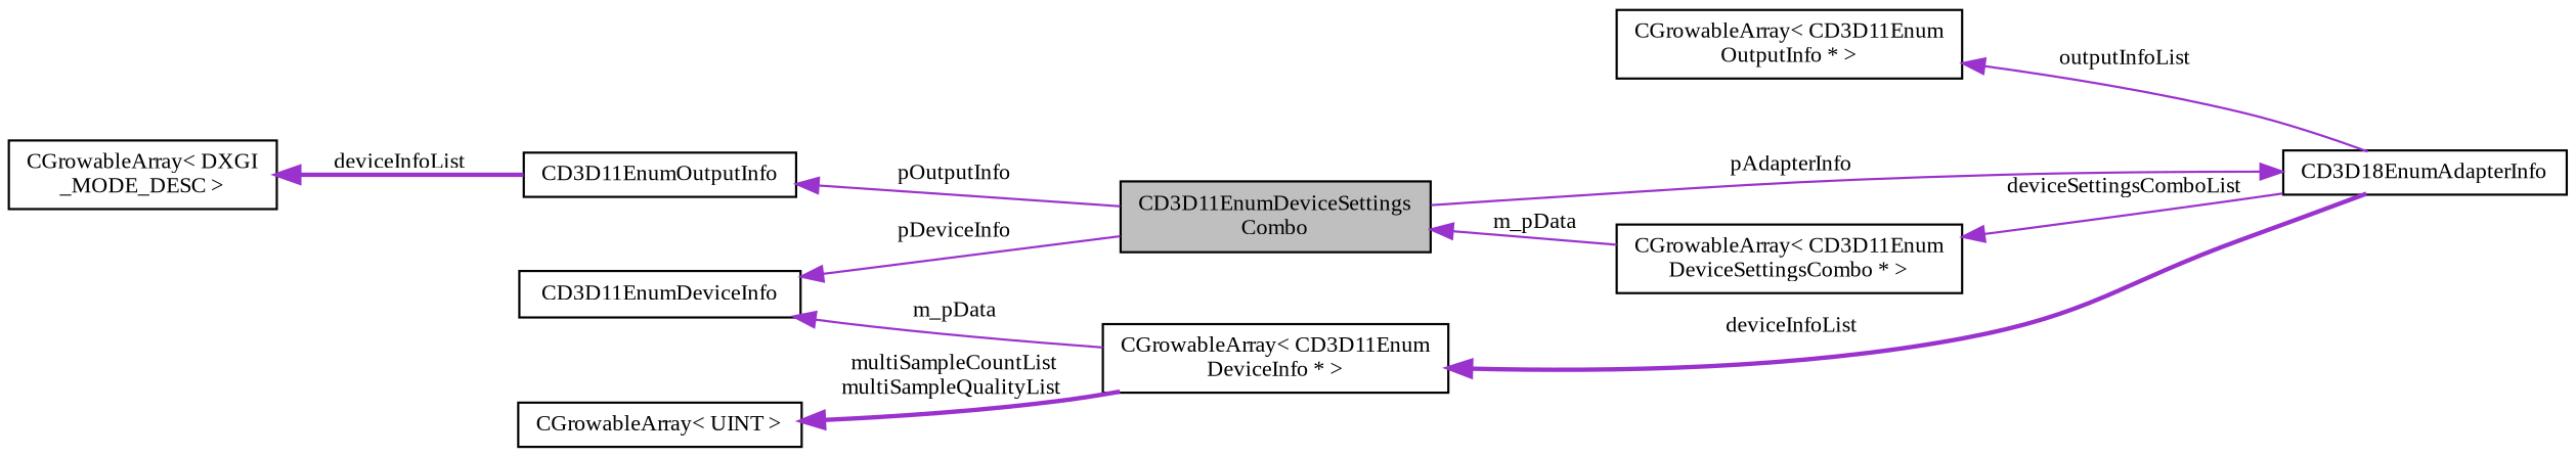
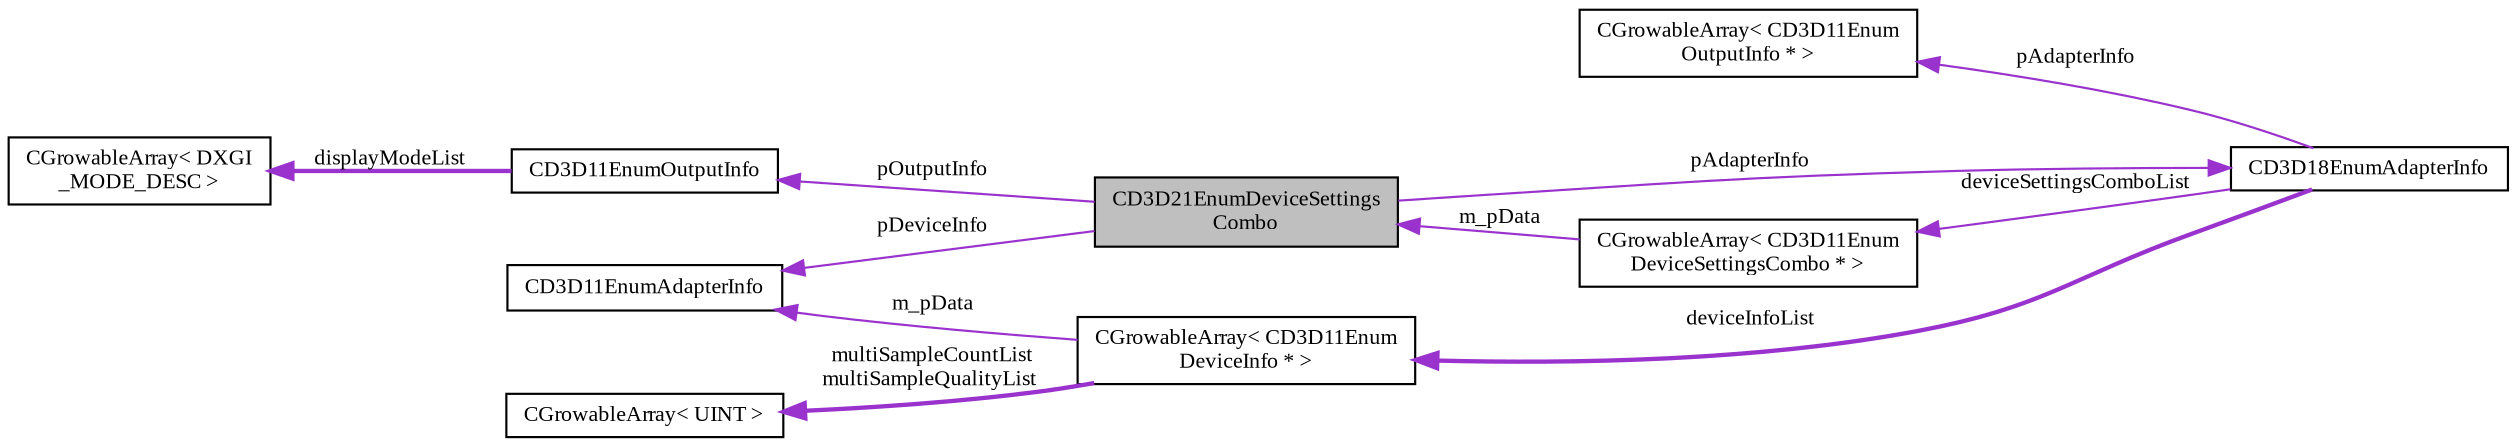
  digraph {
    fontname="Liberation Serif"
    rankdir=LR
    node [color=black fillcolor=white fontname="Liberation Serif" fontsize=10 shape=record style=filled]
    edge [color=darkorchid3 dir=back fontname="Liberation Serif" fontsize=10 labelfontname=Helvetica labelfontsize=10 style=solid]
-   n1 [fillcolor=grey75 fontcolor=black height=0.2 label="CD3D11EnumDeviceSettings\lCombo" width=0.4]
+   n1 [fillcolor=grey75 fontcolor=black height=0.2 label="CD3D21EnumDeviceSettings\lCombo" width=0.4]
    n2 [height=0.2 label="CGrowableArray\< CD3D11Enum\lDeviceSettingsCombo * \>" width=0.4]
    n3 [height=0.2 label=CD3D18EnumAdapterInfo width=0.4]
    n4 [height=0.2 label=CD3D11EnumOutputInfo width=0.4]
    n5 [height=0.2 label="CGrowableArray\< CD3D11Enum\lOutputInfo * \>" width=0.4]
    n6 [height=0.2 label="CGrowableArray\< DXGI\l_MODE_DESC \>" width=0.4]
    n7 [height=0.2 label="CGrowableArray\< CD3D11Enum\lDeviceInfo * \>" width=0.4]
-   n8 [height=0.2 label=CD3D11EnumDeviceInfo width=0.4]
+   n8 [height=0.2 label=CD3D11EnumAdapterInfo width=0.4]
    n9 [height=0.2 label="CGrowableArray\< UINT \>" width=0.4]
    n1 -> n2 [label=" m_pData"]
    n2 -> n3 [label=" deviceSettingsComboList"]
    n3 -> n1 [label=" pAdapterInfo"]
    n4 -> n1 [label=" pOutputInfo"]
-   n5 -> n3 [label=" outputInfoList"]
-   n6 -> n4 [label=" deviceInfoList" style=bold]
+   n5 -> n3 [label=" pAdapterInfo"]
+   n6 -> n4 [label=" displayModeList" style=bold]
    n7 -> n3 [label=" deviceInfoList" style=bold]
    n8 -> n1 [label=" pDeviceInfo"]
    n8 -> n7 [label=" m_pData"]
    n9 -> n7 [label=" multiSampleCountList\nmultiSampleQualityList" style=bold]
  }
